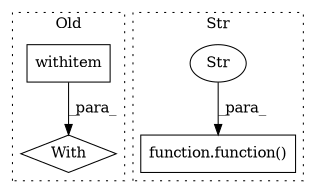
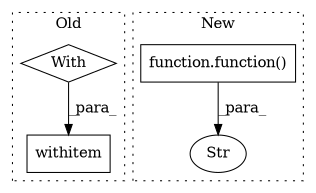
  digraph {
    node [shape=box]
    n1 [a=49 l=5 label=withitem s=3764]
    n2 [a=39 l="5,24" label=With s="3759,3769" shape=diamond]
    n3 [a=75 l="6,1" label="function.function()" s="3211,3236"]
    n4 [a=66 l=19 label=Str s=3217 shape=ellipse]
    subgraph cluster_1 {
      label=Old
      style=dotted
      n1
      n2
    }
    subgraph cluster_2 {
-     label=Str
+     label=New
      style=dotted
      n3
      n4
    }
-   n1 -> n2 [label=_para_]
-   n4 -> n3 [label=_para_]
+   n2 -> n1 [label=_para_]
+   n3 -> n4 [label=_para_]
  }
